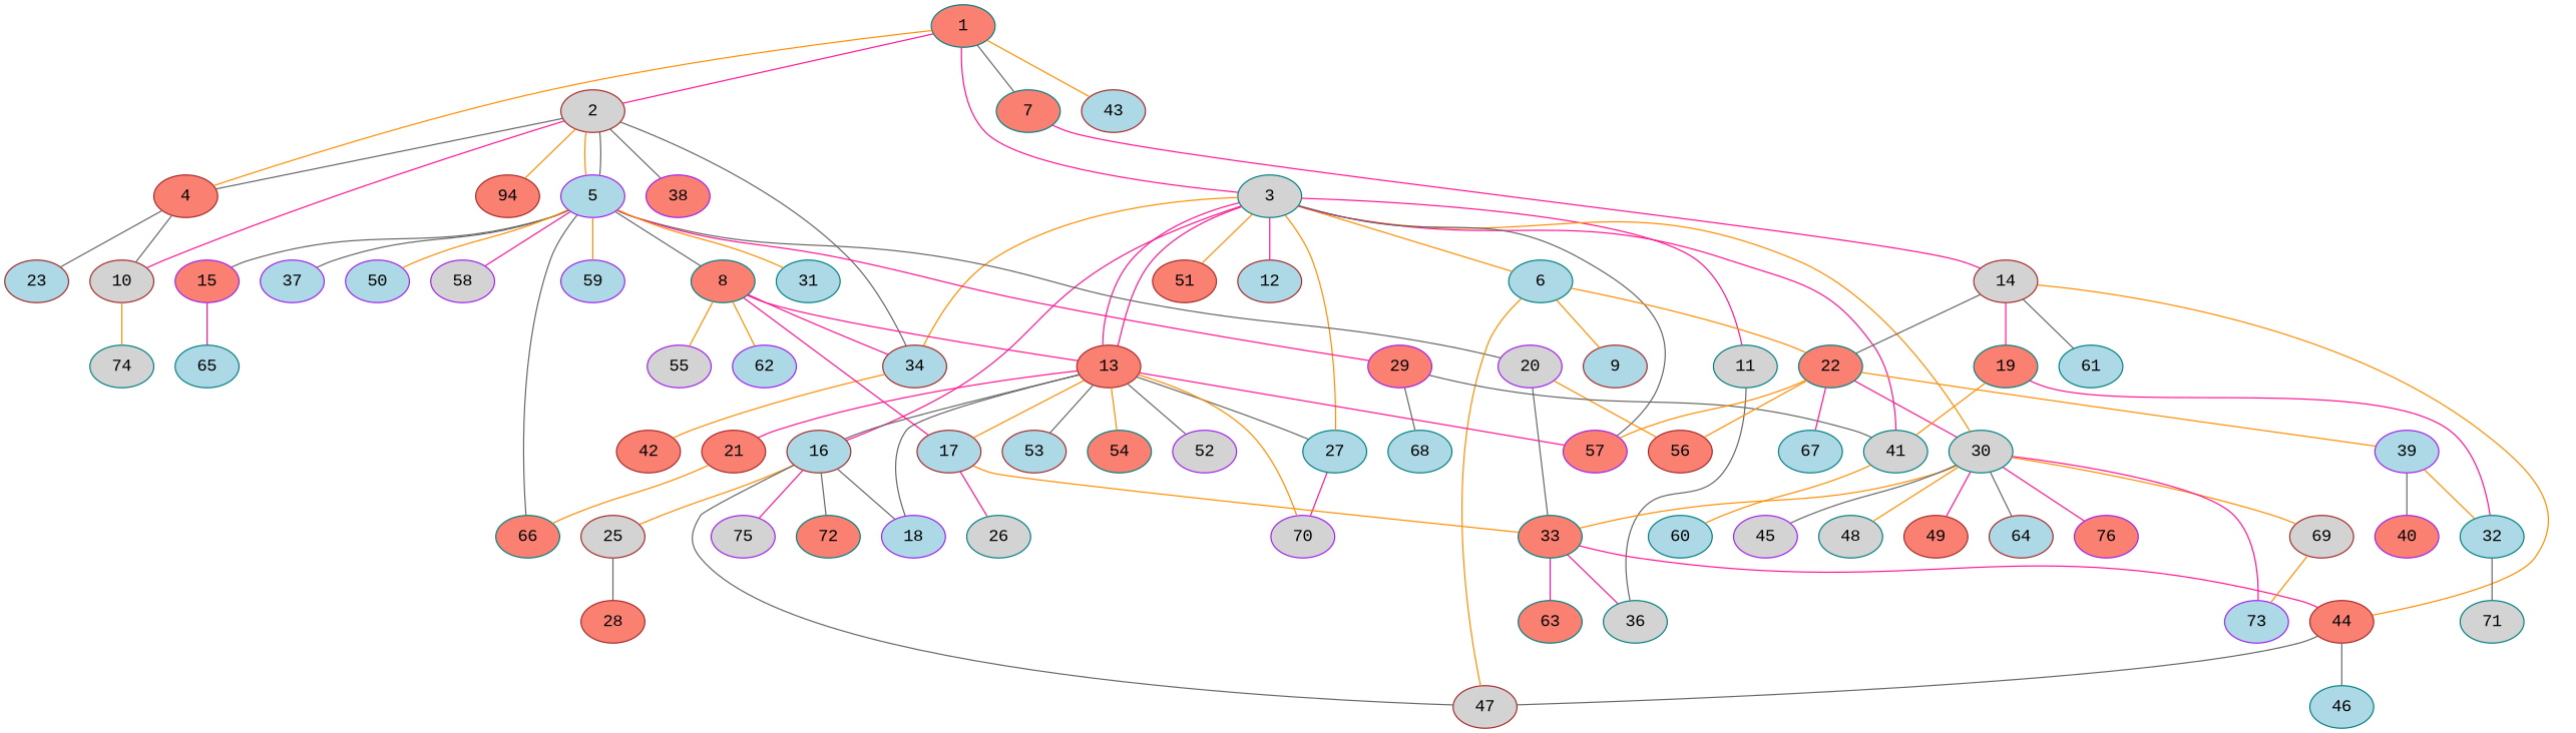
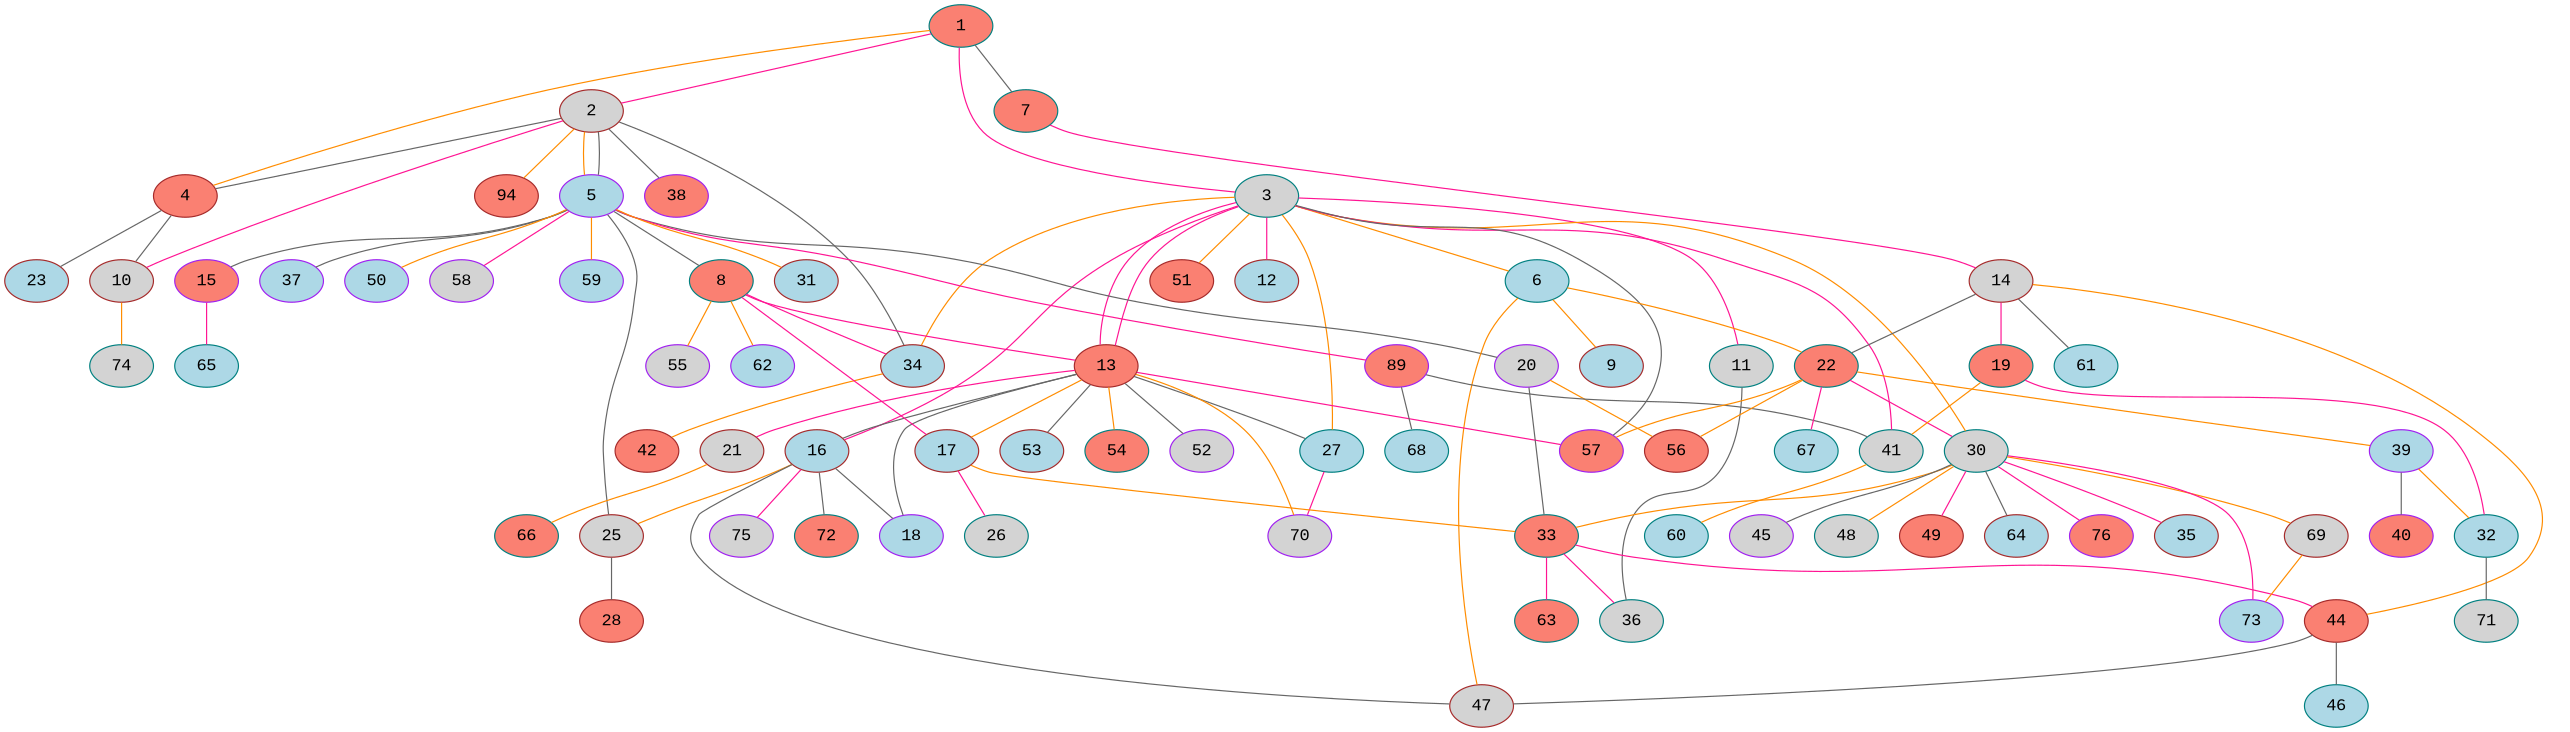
  graph {
    fontname="Liberation Mono"
    node [color=teal fillcolor=lightblue fontname="Liberation Mono" style=filled]
    edge [color=darkorange fontname="Liberation Mono"]
    1 [fillcolor=salmon]
    2 [color=brown fillcolor=lightgrey]
    3 [fillcolor=lightgrey]
    4 [color=brown fillcolor=salmon]
    7 [fillcolor=salmon]
-   43 [color=brown]
    5 [color=purple]
    10 [color=brown fillcolor=lightgrey]
    n9 [color=brown fillcolor=salmon label=94]
    34 [color=brown]
    38 [color=purple fillcolor=salmon]
    6
    11 [fillcolor=lightgrey]
    12 [color=brown]
    13 [color=brown fillcolor=salmon]
    16 [color=brown]
    27
    30 [fillcolor=lightgrey]
    41 [fillcolor=lightgrey]
    51 [color=brown fillcolor=salmon]
    57 [color=purple fillcolor=salmon]
    23 [color=brown]
    14 [color=brown fillcolor=lightgrey]
    8 [fillcolor=salmon]
    15 [color=purple fillcolor=salmon]
    20 [color=purple fillcolor=lightgrey]
    25 [color=brown fillcolor=lightgrey]
-   29 [color=purple fillcolor=salmon]
-   31
+   29 [color=purple fillcolor=salmon label=89]
+   31 [color=brown]
    37 [color=purple]
    50 [color=purple]
    58 [color=purple fillcolor=lightgrey]
    59 [color=purple]
    74 [fillcolor=lightgrey]
    42 [color=brown fillcolor=salmon]
    9 [color=brown]
    22 [fillcolor=salmon]
    47 [color=brown fillcolor=lightgrey]
    36 [fillcolor=lightgrey]
    17 [color=brown]
    18 [color=purple]
-   21 [color=brown fillcolor=salmon]
+   21 [color=brown fillcolor=lightgrey]
    52 [color=purple fillcolor=lightgrey]
    53 [color=brown]
    54 [fillcolor=salmon]
    70 [color=purple fillcolor=lightgrey]
    72 [fillcolor=salmon]
    75 [color=purple fillcolor=lightgrey]
    33 [fillcolor=salmon]
+   35 [color=brown]
    45 [color=purple fillcolor=lightgrey]
    48 [fillcolor=lightgrey]
    49 [color=brown fillcolor=salmon]
    64 [color=brown]
    69 [color=brown fillcolor=lightgrey]
    73 [color=purple]
    76 [color=purple fillcolor=salmon]
    60
    55 [color=purple fillcolor=lightgrey]
    62 [color=purple]
    65
    56 [color=brown fillcolor=salmon]
    28 [color=brown fillcolor=salmon]
    68
    39 [color=purple]
    67
    19 [fillcolor=salmon]
    44 [color=brown fillcolor=salmon]
    61
    26 [fillcolor=lightgrey]
    66 [fillcolor=salmon]
    32
    46
    63 [fillcolor=salmon]
    71 [fillcolor=lightgrey]
    40 [color=purple fillcolor=salmon]
    1 -- 2 [color=deeppink]
    1 -- 3 [color=deeppink]
    1 -- 4
    1 -- 7 [color=gray40]
-   1 -- 43
    2 -- 4 [color=gray40]
    2 -- 5
    2 -- 5 [color=gray40]
    2 -- 10 [color=deeppink]
    2 -- n9
    2 -- 34 [color=gray40]
    2 -- 38 [color=gray40]
    3 -- 34
    3 -- 6
    3 -- 11 [color=deeppink]
    3 -- 12 [color=deeppink]
    3 -- 13 [color=deeppink]
    3 -- 13 [color=deeppink]
    3 -- 16 [color=deeppink]
    3 -- 27
    3 -- 30
    3 -- 41 [color=deeppink]
    3 -- 51
    3 -- 57 [color=gray40]
    4 -- 10 [color=gray40]
    4 -- 23 [color=gray40]
    7 -- 14 [color=deeppink]
    5 -- 8 [color=gray40]
    5 -- 15 [color=gray40]
    5 -- 20 [color=gray40]
-   5 -- 66 [color=gray40]
+   5 -- 25 [color=gray40]
    5 -- 29 [color=deeppink]
    5 -- 31
    5 -- 37 [color=gray40]
    5 -- 50
    5 -- 58 [color=deeppink]
    5 -- 59
    10 -- 74
    34 -- 42
    6 -- 9
    6 -- 22
    6 -- 47
    11 -- 36 [color=gray40]
    13 -- 16 [color=gray40]
    13 -- 27 [color=gray40]
    13 -- 57 [color=deeppink]
    13 -- 17
    13 -- 18 [color=gray40]
    13 -- 21 [color=deeppink]
    13 -- 52 [color=gray40]
    13 -- 53 [color=gray40]
    13 -- 54
    13 -- 70
    16 -- 25
    16 -- 47 [color=gray40]
    16 -- 18 [color=gray40]
    16 -- 72 [color=gray40]
    16 -- 75 [color=deeppink]
    27 -- 70 [color=deeppink]
    30 -- 33
+   30 -- 35 [color=deeppink]
    30 -- 45 [color=gray40]
    30 -- 48
    30 -- 49 [color=deeppink]
    30 -- 64 [color=gray40]
    30 -- 69
    30 -- 73 [color=deeppink]
    30 -- 76 [color=deeppink]
    41 -- 60
    14 -- 22 [color=gray40]
    14 -- 19 [color=deeppink]
    14 -- 44
    14 -- 61 [color=gray40]
    8 -- 34 [color=deeppink]
    8 -- 13 [color=deeppink]
    8 -- 17 [color=deeppink]
    8 -- 55
    8 -- 62
    15 -- 65 [color=deeppink]
    20 -- 33 [color=gray40]
    20 -- 56
    25 -- 28 [color=gray40]
    29 -- 41 [color=gray40]
    29 -- 68 [color=gray40]
    22 -- 30 [color=deeppink]
    22 -- 57
    22 -- 56
    22 -- 39
    22 -- 67 [color=deeppink]
    17 -- 33
    17 -- 26 [color=deeppink]
    21 -- 66
    33 -- 36 [color=deeppink]
    33 -- 44 [color=deeppink]
    33 -- 63 [color=deeppink]
    69 -- 73
    39 -- 32
    39 -- 40 [color=gray40]
    19 -- 41
    19 -- 32 [color=deeppink]
    44 -- 47 [color=gray40]
    44 -- 46 [color=gray40]
    32 -- 71 [color=gray40]
  }
